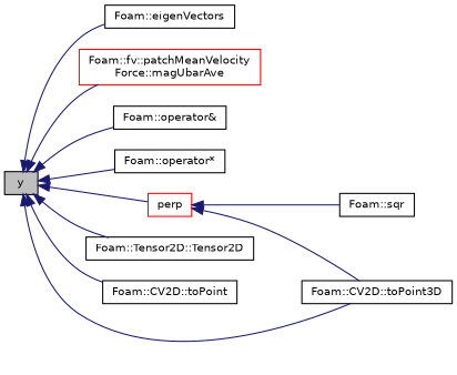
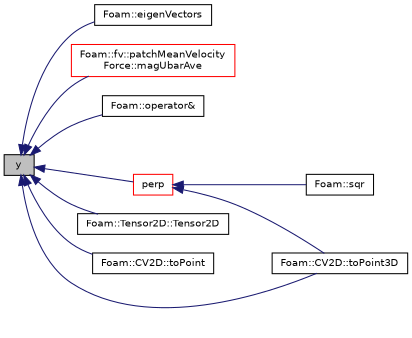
  digraph {
    rankdir=LR
    node [color=black fontname=Helvetica fontsize=10 shape=record]
    edge [color=midnightblue dir=back fontname=Helvetica fontsize=10 labelfontname=Helvetica labelfontsize=10 style=solid]
    n1 [fillcolor=grey75 fontcolor=black height=0.2 label=y style=filled width=0.4]
    n2 [height=0.2 label="Foam::eigenVectors" width=0.4]
    n3 [color=red height=0.2 label="Foam::fv::patchMeanVelocity\lForce::magUbarAve" width=0.4]
    n4 [height=0.2 label="Foam::operator&" width=0.4]
-   n5 [height=0.2 label="Foam::operator*" width=0.4]
    n6 [color=red height=0.2 label=perp width=0.4]
    n7 [height=0.2 label="Foam::Tensor2D::Tensor2D" width=0.4]
    n8 [height=0.2 label="Foam::CV2D::toPoint" width=0.4]
    n9 [height=0.2 label="Foam::CV2D::toPoint3D" width=0.4]
    n10 [height=0.2 label="Foam::sqr" width=0.4]
    n1 -> n2
    n1 -> n3
    n1 -> n4
-   n1 -> n5
    n1 -> n6
    n1 -> n7
    n1 -> n8
    n1 -> n9
    n6 -> n9
    n6 -> n10
  }
